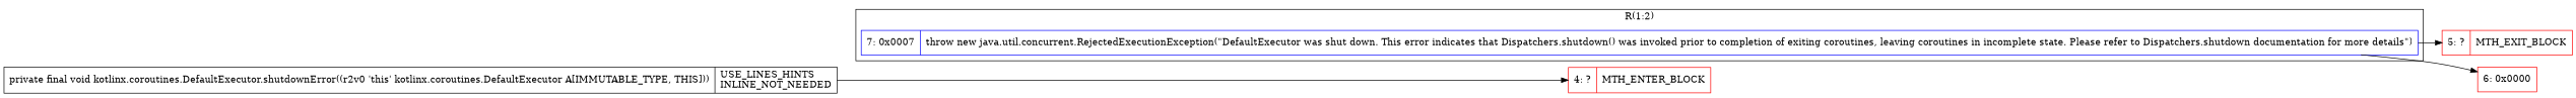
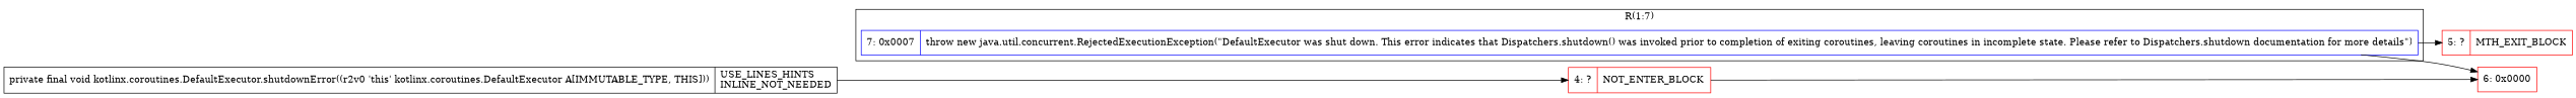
  digraph {
    rankdir=LR
    node [color=red shape=record]
    n1 [color=blue label="{7\:\ 0x0007|throw new java.util.concurrent.RejectedExecutionException(\"DefaultExecutor was shut down. This error indicates that Dispatchers.shutdown() was invoked prior to completion of exiting coroutines, leaving coroutines in incomplete state. Please refer to Dispatchers.shutdown documentation for more details\")\l}"]
    n2 [label="{5\:\ ?|MTH_EXIT_BLOCK\l}"]
    n3 [label="{6\:\ 0x0000}"]
-   n4 [label="{4\:\ ?|MTH_ENTER_BLOCK\l}"]
+   n4 [label="{4\:\ ?|NOT_ENTER_BLOCK\l}"]
    n5 [label="{private final void kotlinx.coroutines.DefaultExecutor.shutdownError((r2v0 'this' kotlinx.coroutines.DefaultExecutor A[IMMUTABLE_TYPE, THIS]))  | USE_LINES_HINTS\lINLINE_NOT_NEEDED\l}" color=""]
    subgraph cluster_1 {
-     label="R(1:2)"
+     label="R(1:7)"
      n1
    }
    n1 -> n2
    n1 -> n3
+   n4 -> n3
    n5 -> n4
  }
